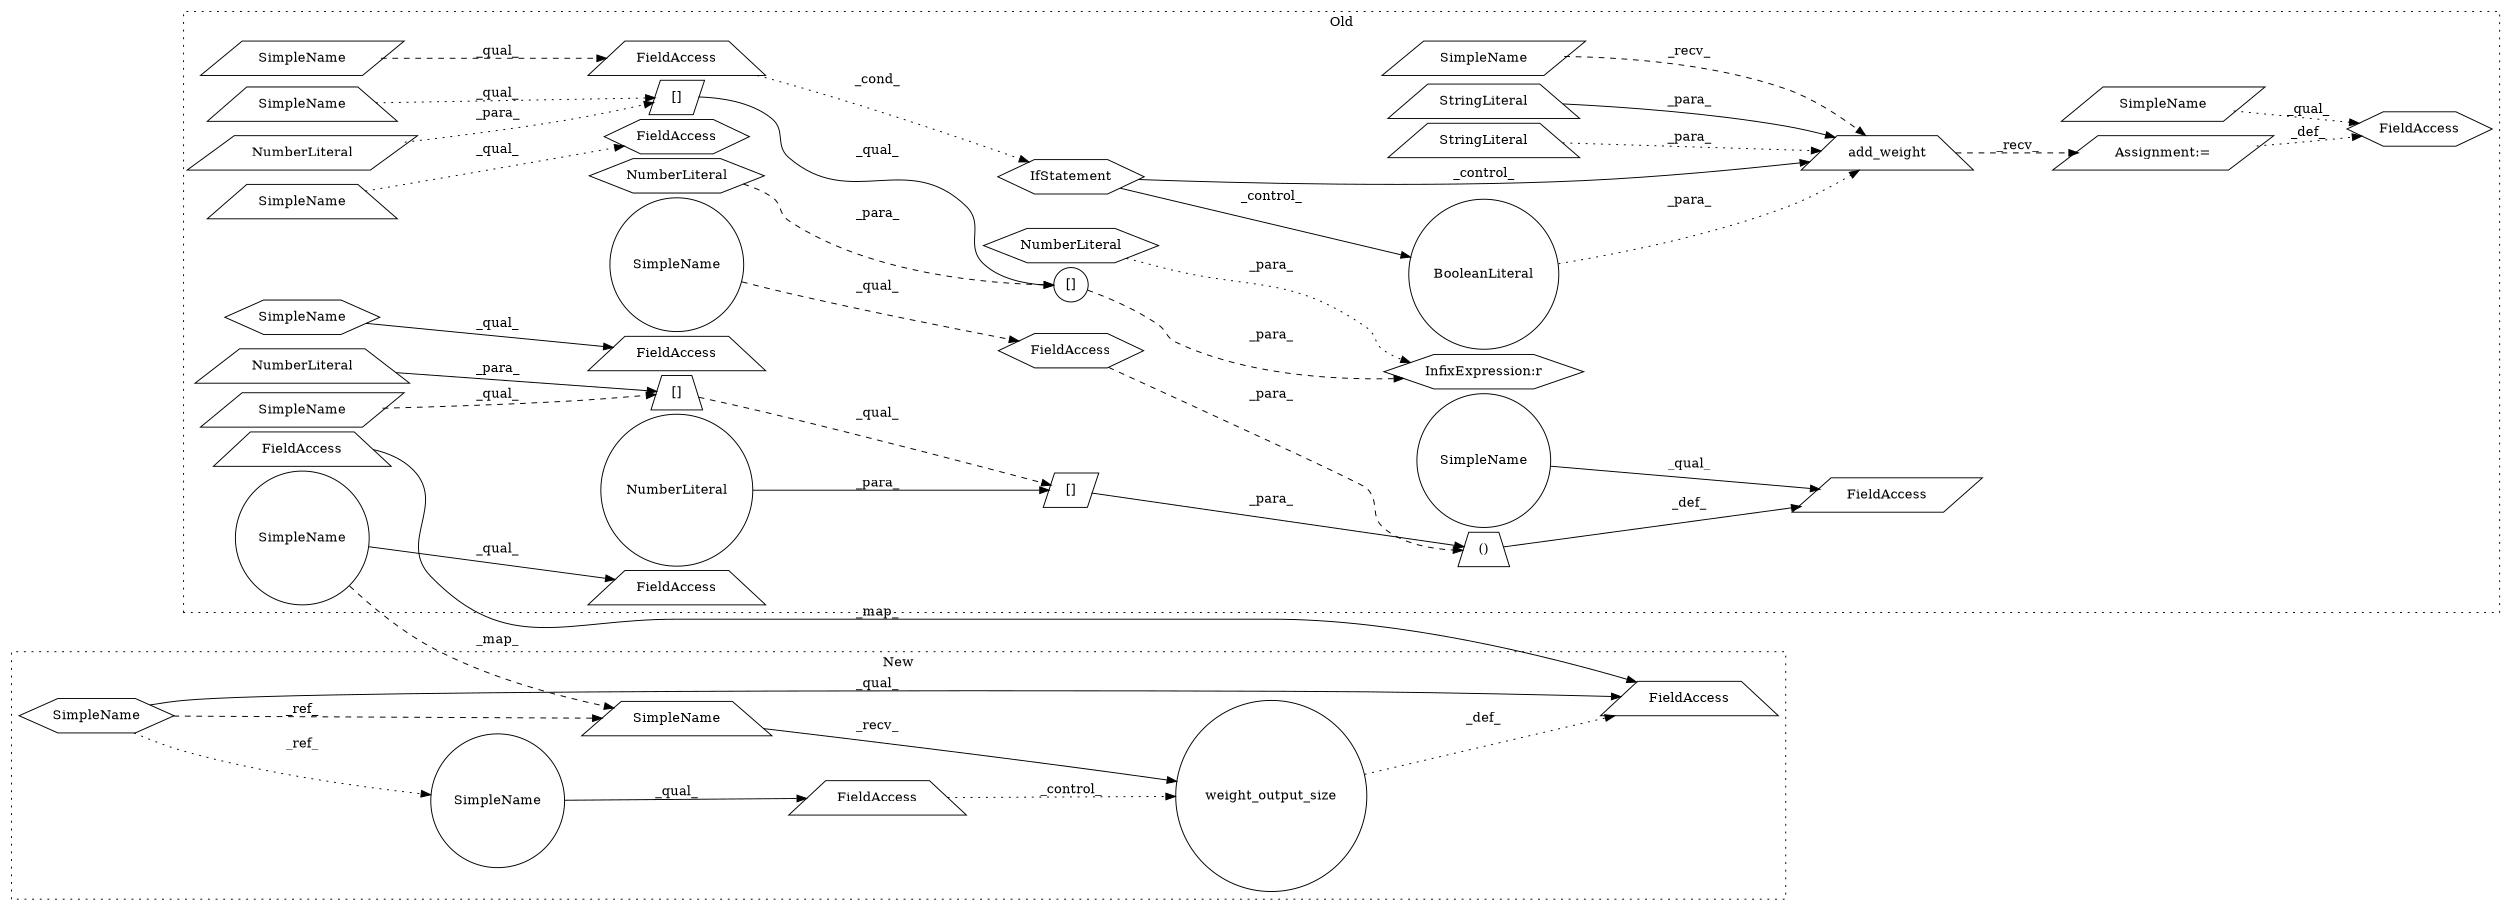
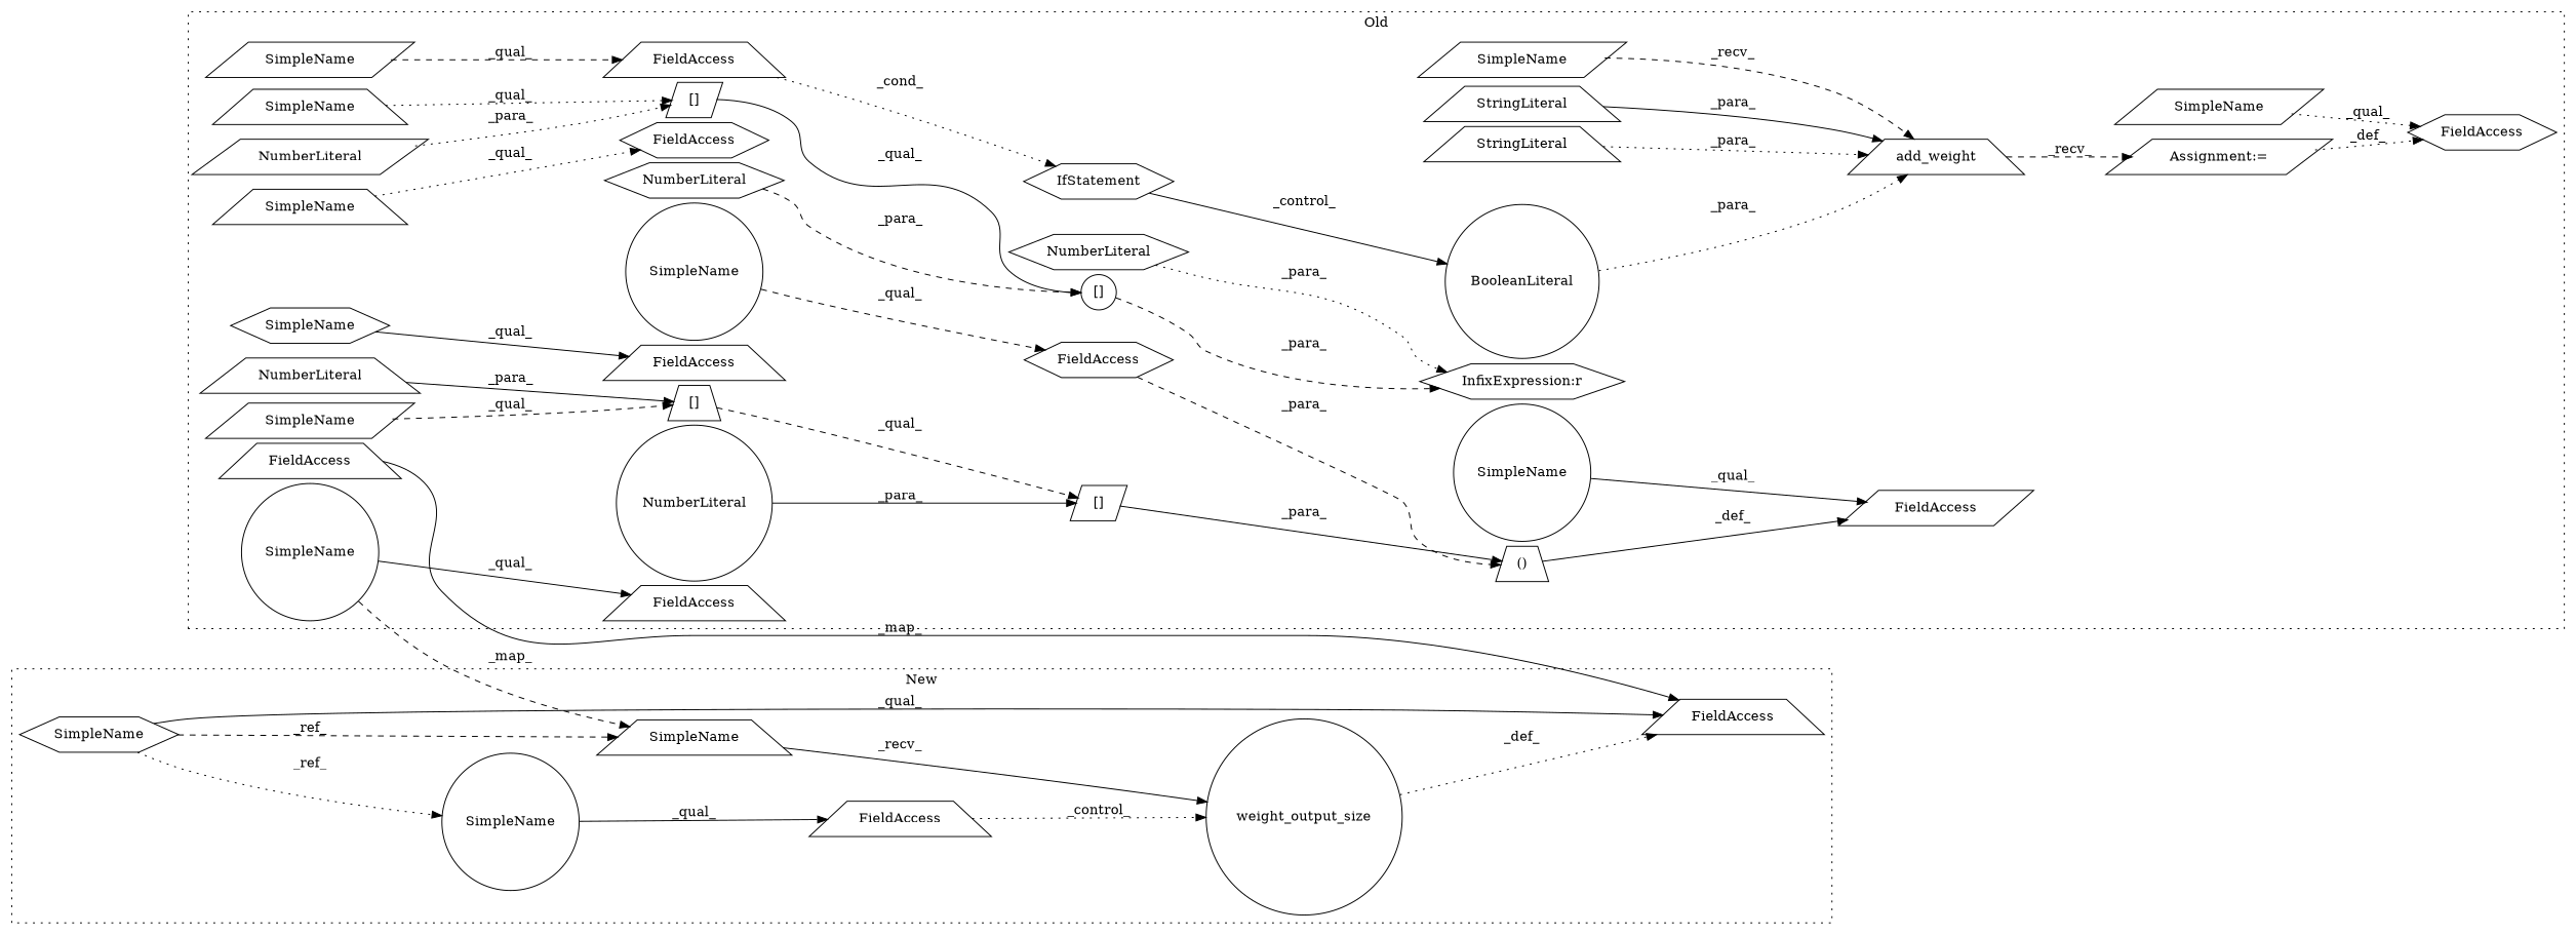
  digraph {
    rankdir=LR
    node [a=42 l=4 s=2995 shape=trapezium]
    edge [style=solid]
    n1 [a=2 l="15,1" label="[]" s="2995,3011" shape=parallelogram]
    n2 [a=106 l=50 label="()"]
    n3 [a=2 l="12,1" label="[]" s="2995,3008"]
    n4 [a=34 l=1 label=NumberLiteral s=3007]
    n5 [a=34 l=1 label=NumberLiteral s=3010 shape=circle]
    n6 [a=2 l="12,1" label="[]" s="2750,2763" shape=parallelogram]
    n7 [a=34 l=1 label=NumberLiteral s=2762 shape=parallelogram]
    n8 [a=2 l="15,1" label="[]" s="2750,2766" shape=circle]
    n9 [a=27 l=3 label="InfixExpression:r" s=2767 shape=hexagon]
    n10 [a=34 l=1 label=NumberLiteral s=2765 shape=hexagon]
    n11 [a=34 l=1 label=NumberLiteral s=2770 shape=hexagon]
    n12 [a=22 l=11 label=FieldAccess s=2953 shape=parallelogram]
    n13 [a=22 l=15 label=FieldAccess s=3146 shape=hexagon]
    n14 [a=32 l="11,1" label=add_weight s="3118,3175"]
    n15 [a=22 l=17 label=FieldAccess s=2879]
    n16 [a=22 l=20 label=FieldAccess s=2857]
    n17 [a=22 l=20 label=FieldAccess s=3025 shape=hexagon]
    n18 [a=22 l=9 label=FieldAccess s=3103 shape=hexagon]
    n19 [a=22 l=13 label=FieldAccess s=3080]
    n20 [a=9 label=BooleanLiteral s=3171 shape=circle]
    n21 [a=25 l="4,2" label=IfStatement s="3076,3093" shape=hexagon]
    n22 [a=7 l=1 label="Assignment:=" s=3112 shape=parallelogram]
    n23 [a=45 l=6 label=StringLiteral s=3129]
    n24 [a=45 l=7 label=StringLiteral s=3163]
    n25 [a=22 l=12 label=FieldAccess s=2781]
    n26 [label=SimpleName s=3146]
    n27 [label=SimpleName s=2953 shape=circle]
    n28 [label=SimpleName s=3025 shape=circle]
    n29 [label=SimpleName s=2879 shape=hexagon]
    n30 [label=SimpleName s=3103 shape=parallelogram]
    n31 [label=SimpleName s=2857 shape=circle]
    n32 [label=SimpleName s=3113 shape=parallelogram]
    n33 [label=SimpleName s=3080 shape=parallelogram]
    n34 [l=11 label=SimpleName shape=parallelogram]
    n35 [l=11 label=SimpleName s=2750]
    n36 [a=32 l=20 label=weight_output_size s=3888 shape=circle]
    n37 [a=22 l=20 label=FieldAccess s=3738]
    n38 [label=SimpleName s=3673 shape=hexagon]
    n39 [a=22 l=12 label=FieldAccess s=3807]
    n40 [label=SimpleName s=3883]
    n41 [label=SimpleName s=3738 shape=circle]
    subgraph cluster_1 {
      label=Old
      style=dotted
      n1
      n2
      n3
      n4
      n5
      n6
      n7
      n8
      n9
      n10
      n11
      n12
      n13
      n14
      n15
      n16
      n17
      n18
      n19
      n20
      n21
      n22
      n23
      n24
      n25
      n26
      n27
      n28
      n29
      n30
      n31
      n32
      n33
      n34
      n35
    }
    subgraph cluster_2 {
      label=New
      style=dotted
      n36
      n37
      n38
      n39
      n40
      n41
    }
    n1 -> n2 [label=_para_]
    n2 -> n12 [label=_def_]
    n3 -> n1 [label=_qual_ style=dashed]
    n4 -> n3 [label=_para_]
    n5 -> n1 [label=_para_]
    n6 -> n8 [label=_qual_]
    n7 -> n6 [label=_para_ style=dotted]
    n8 -> n9 [label=_para_ style=dashed]
    n10 -> n8 [label=_para_ style=dashed]
    n11 -> n9 [label=_para_ style=dotted]
    n14 -> n22 [label=_recv_ style=dashed]
    n17 -> n2 [label=_para_ style=dashed]
    n19 -> n21 [label=_cond_ style=dotted]
    n20 -> n14 [label=_para_ style=dotted]
-   n21 -> n14 [label=_control_]
    n21 -> n20 [label=_control_]
    n22 -> n18 [label=_def_ style=dotted]
    n23 -> n14 [label=_para_ style=dotted]
    n24 -> n14 [label=_para_]
    n25 -> n39 [label=_map_]
    n26 -> n13 [label=_qual_ style=dotted]
    n27 -> n12 [label=_qual_]
    n28 -> n17 [label=_qual_ style=dashed]
    n29 -> n15 [label=_qual_]
    n30 -> n18 [label=_qual_ style=dotted]
    n31 -> n16 [label=_qual_]
    n31 -> n40 [label=_map_ style=dashed]
    n32 -> n14 [label=_recv_ style=dashed]
    n33 -> n19 [label=_qual_ style=dashed]
    n34 -> n3 [label=_qual_ style=dashed]
    n35 -> n6 [label=_qual_ style=dotted]
    n36 -> n39 [label=_def_ style=dotted]
    n37 -> n36 [label=_control_ style=dotted]
    n38 -> n39 [label=_qual_]
    n38 -> n40 [label=_ref_ style=dashed]
    n38 -> n41 [label=_ref_ style=dotted]
    n40 -> n36 [label=_recv_]
    n41 -> n37 [label=_qual_]
  }
